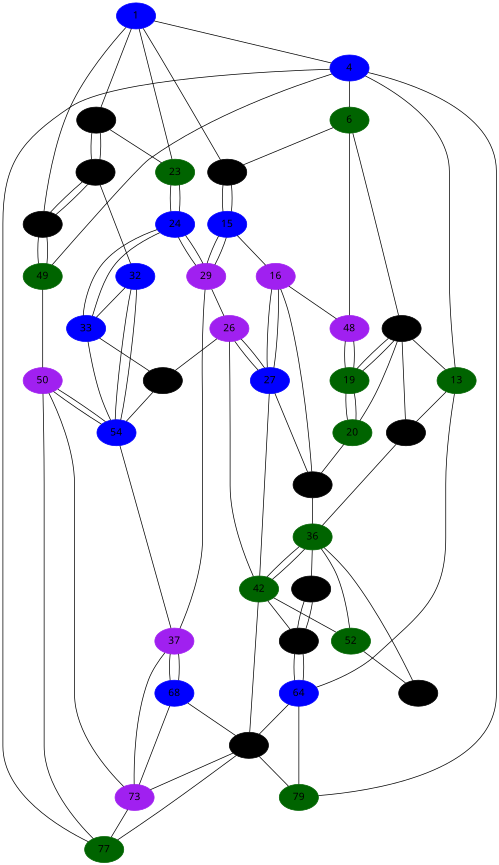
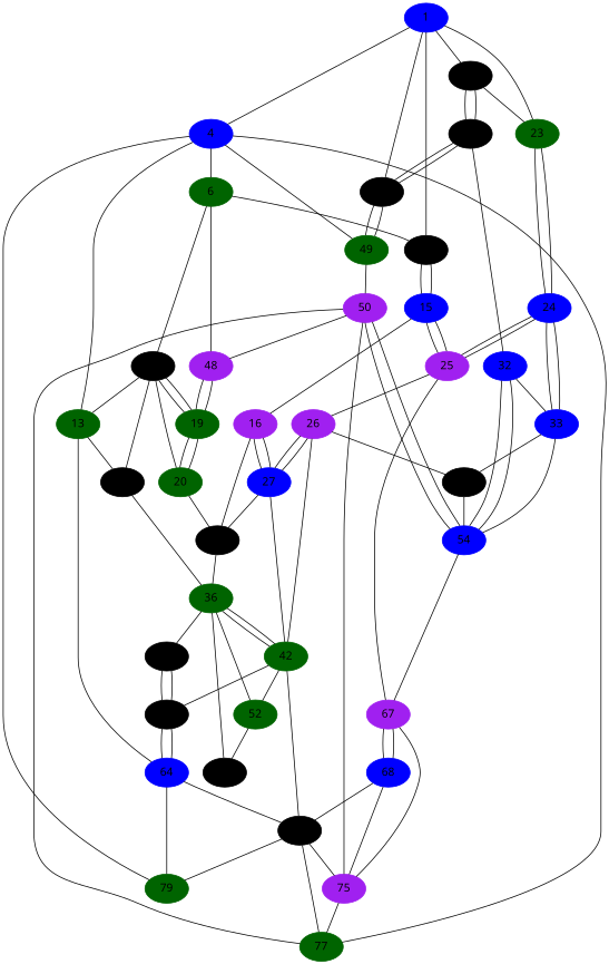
  graph {
    fontname="Noto Sans"
    node [color=black fontname="Noto Sans" style=filled]
    edge [fontname="Noto Sans"]
    1 [color=blue super="+8+2"]
    4 [color=blue super="+14+5+48"]
    9
    22
    23 [color=darkgreen]
    41
    6 [color=darkgreen super="+7+10"]
    13 [color=darkgreen super="+35"]
    49 [color=darkgreen]
    77 [color=darkgreen super="+80"]
    79 [color=darkgreen]
    15 [color=blue]
    31
    24 [color=blue]
    11 [super="+12"]
    n16 [color=purple label=48]
    34 [super="+40"]
    64 [color=blue super="+65"]
    n19 [color=purple label=50 super="+72"]
    19 [color=darkgreen]
    20 [color=darkgreen]
    16 [color=purple super="+17"]
-   25 [color=purple label=29]
+   25 [color=purple]
    28 [super="+29"]
    36 [color=darkgreen super="+37"]
    69 [super="+70"]
    27 [color=blue super="+30"]
    26 [color=purple super="+43"]
-   67 [color=purple super="+71" label=37]
+   67 [color=purple super="+71"]
    42 [color=darkgreen super="+44"]
    32 [color=blue]
    33 [color=blue super="+45"]
    46
    54 [color=blue super="+55"]
    52 [color=darkgreen]
    63
-   73 [color=purple super="+74"]
+   73 [color=purple super="+74" label=75]
    68 [color=blue]
    56
    59
    1 -- 4
    1 -- 9
    1 -- 22
    1 -- 23
    1 -- 41
    4 -- 6
    4 -- 13 [weight=2]
    4 -- 49
    4 -- 77
    4 -- 79
    9 -- 15
    9 -- 15
    22 -- 23
    22 -- 31
    22 -- 31
    23 -- 24
    23 -- 24
    41 -- 49
    41 -- 49
    6 -- 9
    6 -- 11
    6 -- n16
    13 -- 34 [weight=2]
    13 -- 64
    49 -- n19
    15 -- 16
    15 -- 25
    15 -- 25
    31 -- 41
    31 -- 41
    31 -- 32
    24 -- 25
    24 -- 25
    24 -- 33
    24 -- 33
    11 -- 13
    11 -- 34
    11 -- 19
    11 -- 19
    11 -- 20
    n16 -- 19
    n16 -- 19
    34 -- 36
    64 -- 79
    64 -- 69
    n19 -- 77
    n19 -- 54
    n19 -- 54
    n19 -- 73
    19 -- 20
    19 -- 20
    20 -- 28
-   16 -- n16
+   n19 -- n16
    16 -- 28
    16 -- 27
    16 -- 27
    25 -- 26
    25 -- 67
    28 -- 36
    36 -- 42
    36 -- 42
    36 -- 52
    36 -- 56 [weight=2]
    36 -- 59 [weight=2]
    69 -- 77
    69 -- 79
    69 -- 73
    27 -- 28
    27 -- 42
    26 -- 27
    26 -- 27
    26 -- 42
    26 -- 46
    67 -- 73
    67 -- 68
    67 -- 68
    42 -- 69
    42 -- 52
    42 -- 63
    32 -- 33
    32 -- 54
    32 -- 54
    33 -- 46
    33 -- 54
    46 -- 54
    54 -- 67
    52 -- 56
    63 -- 64
    63 -- 64
    73 -- 77
    68 -- 69
    68 -- 73
    59 -- 63
    59 -- 63
  }
